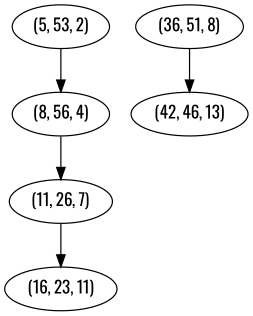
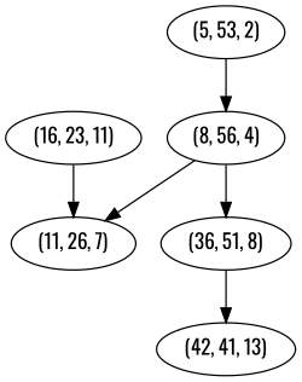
  digraph {
    fontname=Oswald
    node [fontname=Oswald]
    edge [fontname=Oswald]
    n1 [label="(5, 53, 2)"]
    "(8, 56, 4)"
    "(11, 26, 7)"
    "(36, 51, 8)"
    n5 [label="(16, 23, 11)"]
-   "(42, 46, 13)"
+   "(42, 46, 13)" [label="(42, 41, 13)"]
    n1 -> "(8, 56, 4)"
    "(8, 56, 4)" -> "(11, 26, 7)"
-   "(11, 26, 7)" -> n5
+   "(8, 56, 4)" -> "(36, 51, 8)"
+   n5 -> "(11, 26, 7)"
    "(36, 51, 8)" -> "(42, 46, 13)"
  }
